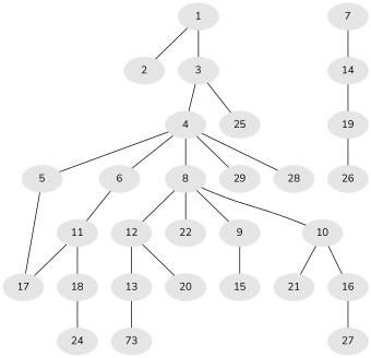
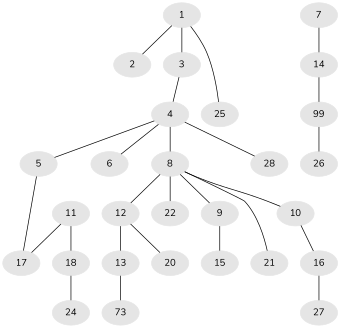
  graph {
    fontname=Nunito
    node [color=gray90 fontname=Nunito style=filled]
    edge [fontname=Nunito weight=1.0]
    1
    2
    3
    4
    25
    5
    6
    8
-   29
    28
    17
    11
    9
    10
    12
    22
    7
    14
    18
-   19
+   19 [label=99]
    15
    16
    21
    13
    20
    27
    24
    n28 [label=73]
    26
    1 -- 2
    1 -- 3
    3 -- 4
-   3 -- 25
+   1 -- 25
    4 -- 5
    4 -- 6
    4 -- 8
-   4 -- 29
    4 -- 28
    5 -- 17
-   6 -- 11
    8 -- 9
    8 -- 10
    8 -- 12
    8 -- 22
    11 -- 17
    11 -- 18
    9 -- 15
    10 -- 16
-   10 -- 21
+   8 -- 21
    12 -- 13
    12 -- 20
    7 -- 14
    14 -- 19
    18 -- 24 [weight=2.0]
    19 -- 26
    16 -- 27
    13 -- n28
  }
